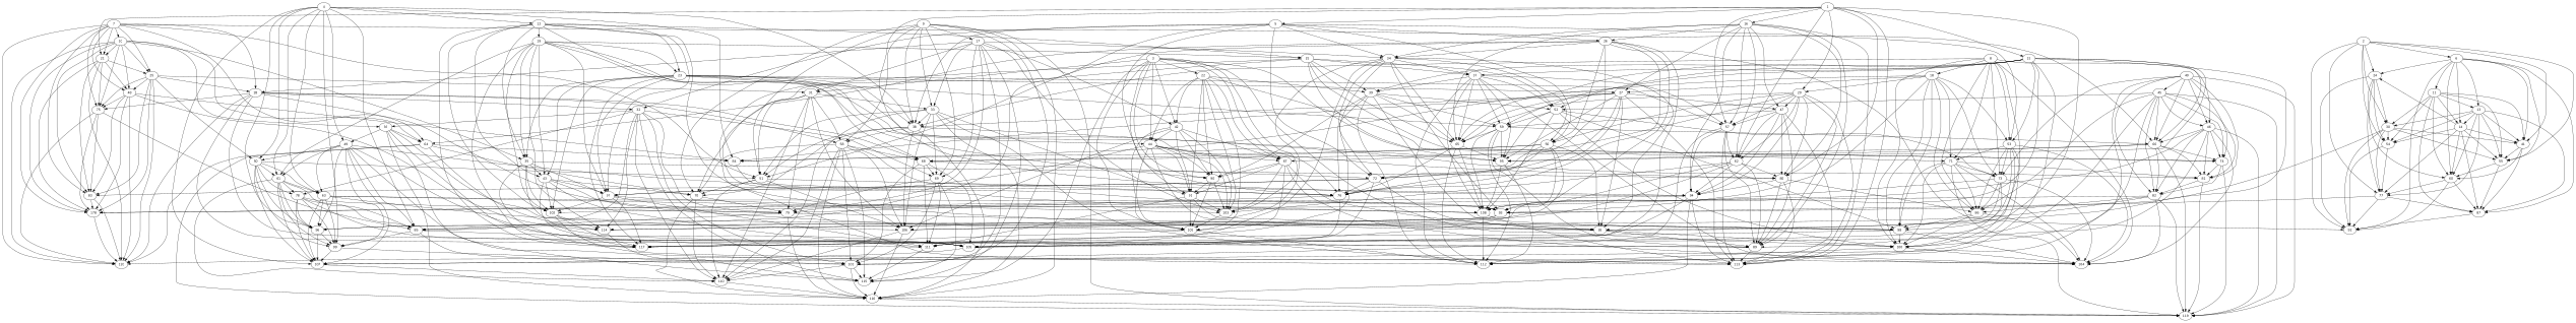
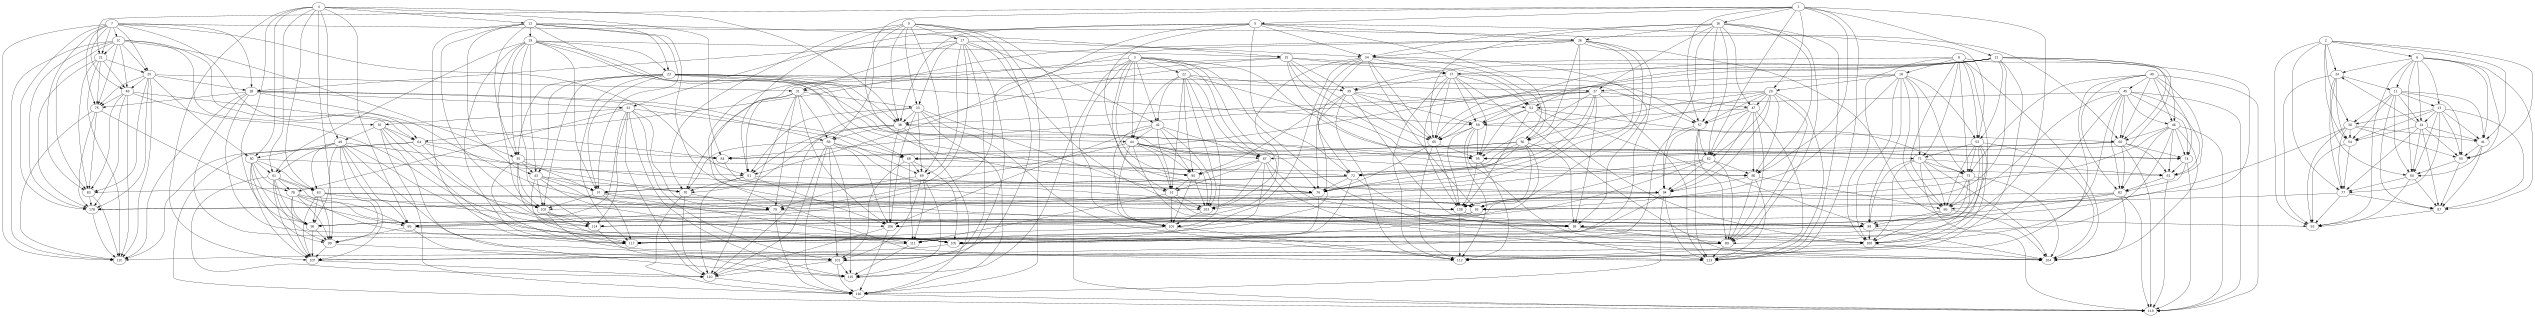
  digraph {
    fontname=Nunito
    node [fontname=Nunito]
    edge [fontname=Nunito]
    n1 [label=1]
    n2 [label=5]
    n3 [label=15]
    n4 [label=16]
    n5 [label=20]
    n6 [label=21]
    n7 [label=57]
    n8 [label=62]
    n9 [label=80]
    n10 [label=89]
    n11 [label=94]
    n12 [label=113]
    n13 [label=38]
    n14 [label=85]
    n15 [label=26]
    n16 [label=32]
    n17 [label=34]
    n18 [label=53]
    n19 [label=56]
    n20 [label=72]
    n21 [label=76]
    n22 [label=66]
    n23 [label=88]
    n24 [label=37]
    n25 [label=39]
    n26 [label=52]
    n27 [label=59]
    n28 [label=65]
    n29 [label=95]
    n30 [label=108]
    n31 [label=112]
    n32 [label=27]
    n33 [label=47]
    n34 [label=67]
    n35 [label=25]
    n36 [label=48]
    n37 [label=75]
    n38 [label=83]
    n39 [label=178]
    n40 [label=120]
    n41 [label=107]
    n42 [label=103]
    n43 [label=96]
    n44 [label=114]
    n45 [label=86]
    n46 [label=116]
    n47 [label=117]
    n48 [label=2]
    n49 [label=6]
    n50 [label=24]
    n51 [label=30]
    n52 [label=41]
    n53 [label=54]
    n54 [label=55]
    n55 [label=77]
    n56 [label=92]
    n57 [label=11]
    n58 [label=13]
    n59 [label=14]
    n60 [label=60]
    n61 [label=87]
    n62 [label=93]
    n63 [label=3]
    n64 [label=22]
    n65 [label=31]
    n66 [label=42]
    n67 [label=44]
    n68 [label=71]
    n69 [label=90]
    n70 [label=91]
    n71 [label=100]
    n72 [label=105]
    n73 [label=115]
    n74 [label=74]
    n75 [label=51]
    n76 [label=33]
    n77 [label=58]
    n78 [label=70]
    n79 [label=79]
    n80 [label=106]
    n81 [label=110]
    n82 [label=97]
    n83 [label=104]
    n84 [label=73]
    n85 [label=98]
    n86 [label=119]
    n87 [label=81]
    n88 [label=111]
    n89 [label=4]
    n90 [label=12]
    n91 [label=49]
    n92 [label=50]
    n93 [label=61]
    n94 [label=63]
    n95 [label=84]
    n96 [label=99]
    n97 [label=35]
    n98 [label=19]
    n99 [label=23]
    n100 [label=29]
    n101 [label=43]
    n102 [label=68]
    n103 [label=102]
    n104 [label=109]
    n105 [label=78]
    n106 [label=101]
    n107 [label=64]
    n108 [label=69]
    n109 [label=36]
    n110 [label=7]
    n111 [label=10]
    n112 [label=28]
    n113 [label=82]
    n114 [label=8]
    n115 [label=18]
    n116 [label=46]
    n117 [label=9]
    n118 [label=17]
    n119 [label=40]
    n120 [label=45]
    n1 -> n2
    n1 -> n3
    n1 -> n4
    n1 -> n5
    n1 -> n6
    n1 -> n7
    n1 -> n8
    n1 -> n9
    n1 -> n10
    n1 -> n11
    n1 -> n12
    n2 -> n13
    n2 -> n14
    n2 -> n15
    n2 -> n16
    n2 -> n17
    n2 -> n18
    n2 -> n19
    n2 -> n20
    n2 -> n21
    n3 -> n18
    n3 -> n22
    n3 -> n23
    n3 -> n24
    n3 -> n25
    n3 -> n26
    n3 -> n27
    n3 -> n28
    n3 -> n29
    n3 -> n30
    n3 -> n31
    n4 -> n7
    n4 -> n8
    n4 -> n9
    n4 -> n10
    n4 -> n11
    n4 -> n12
    n4 -> n15
    n4 -> n17
    n4 -> n28
    n4 -> n32
    n4 -> n33
    n5 -> n7
    n5 -> n8
    n5 -> n9
    n5 -> n10
    n5 -> n11
    n5 -> n12
    n5 -> n19
    n5 -> n28
    n5 -> n33
    n5 -> n34
    n6 -> n35
    n6 -> n36
    n6 -> n37
    n6 -> n38
    n6 -> n39
    n6 -> n40
    n7 -> n8
    n7 -> n10
    n7 -> n11
    n7 -> n12
    n7 -> n41
    n8 -> n9
    n8 -> n10
    n8 -> n11
    n8 -> n42
    n8 -> n43
    n8 -> n44
    n9 -> n10
    n9 -> n11
    n9 -> n12
    n9 -> n45
    n10 -> n12
    n11 -> n12
    n11 -> n39
    n11 -> n46
    n11 -> n47
    n13 -> n46
    n13 -> n75
    n13 -> n77
    n13 -> n78
    n13 -> n80
    n13 -> n87
    n14 -> n96
    n14 -> n104
    n14 -> n106
    n15 -> n17
    n15 -> n19
    n15 -> n20
    n15 -> n21
    n15 -> n56
    n15 -> n62
    n15 -> n75
    n15 -> n104
    n15 -> n107
    n16 -> n14
    n16 -> n44
    n16 -> n73
    n16 -> n79
    n16 -> n81
    n16 -> n105
    n16 -> n106
    n16 -> n108
    n16 -> n109
    n17 -> n19
    n17 -> n20
    n17 -> n21
    n17 -> n23
    n17 -> n24
    n17 -> n28
    n17 -> n62
    n17 -> n80
    n17 -> n104
    n18 -> n31
    n18 -> n45
    n18 -> n68
    n18 -> n71
    n18 -> n83
    n18 -> n84
    n18 -> n85
    n19 -> n20
    n19 -> n21
    n19 -> n23
    n19 -> n62
    n19 -> n95
    n19 -> n102
    n19 -> n104
    n20 -> n21
    n20 -> n23
    n20 -> n38
    n20 -> n82
    n20 -> n104
    n21 -> n79
    n21 -> n104
    n22 -> n29
    n22 -> n74
    n22 -> n86
    n22 -> n87
    n22 -> n102
    n22 -> n113
    n23 -> n10
    n23 -> n71
    n24 -> n7
    n24 -> n25
    n24 -> n26
    n24 -> n27
    n24 -> n28
    n24 -> n29
    n24 -> n30
    n24 -> n31
    n24 -> n83
    n25 -> n26
    n25 -> n27
    n25 -> n28
    n25 -> n31
    n25 -> n47
    n25 -> n69
    n25 -> n85
    n26 -> n27
    n26 -> n29
    n26 -> n30
    n26 -> n71
    n26 -> n84
    n26 -> n85
    n27 -> n10
    n27 -> n22
    n27 -> n28
    n27 -> n29
    n27 -> n30
    n27 -> n31
    n28 -> n21
    n28 -> n29
    n28 -> n30
    n28 -> n31
    n29 -> n30
    n29 -> n31
    n30 -> n12
    n30 -> n31
    n32 -> n12
    n32 -> n13
    n32 -> n20
    n32 -> n21
    n32 -> n23
    n32 -> n28
    n32 -> n29
    n32 -> n33
    n32 -> n95
    n33 -> n7
    n33 -> n8
    n33 -> n9
    n33 -> n10
    n33 -> n11
    n33 -> n12
    n33 -> n27
    n34 -> n23
    n34 -> n42
    n34 -> n69
    n34 -> n70
    n34 -> n72
    n34 -> n83
    n35 -> n36
    n35 -> n37
    n35 -> n38
    n35 -> n39
    n35 -> n40
    n35 -> n65
    n35 -> n92
    n35 -> n112
    n36 -> n37
    n36 -> n38
    n36 -> n39
    n36 -> n40
    n36 -> n44
    n36 -> n95
    n37 -> n14
    n37 -> n38
    n37 -> n39
    n37 -> n40
    n38 -> n39
    n38 -> n40
    n39 -> n40
    n41 -> n81
    n42 -> n72
    n43 -> n41
    n43 -> n96
    n44 -> n73
    n45 -> n71
    n45 -> n83
    n45 -> n85
    n46 -> n86
    n48 -> n49
    n48 -> n50
    n48 -> n51
    n48 -> n52
    n48 -> n53
    n48 -> n54
    n48 -> n55
    n48 -> n56
    n49 -> n50
    n49 -> n52
    n49 -> n54
    n49 -> n56
    n49 -> n57
    n49 -> n58
    n49 -> n59
    n49 -> n60
    n49 -> n61
-   n50 -> n51
+   n50 -> n57
    n50 -> n53
    n50 -> n55
    n50 -> n56
    n50 -> n60
    n51 -> n52
    n51 -> n53
    n51 -> n54
    n51 -> n55
    n51 -> n56
    n51 -> n62
    n52 -> n54
    n52 -> n60
    n52 -> n61
    n53 -> n55
    n53 -> n56
    n54 -> n60
    n54 -> n61
    n55 -> n56
    n55 -> n61
    n55 -> n62
    n57 -> n51
    n57 -> n52
    n57 -> n53
    n57 -> n54
    n57 -> n58
    n57 -> n59
    n57 -> n60
    n57 -> n61
    n58 -> n51
    n58 -> n52
    n58 -> n53
    n58 -> n54
    n58 -> n55
    n58 -> n59
    n58 -> n60
    n58 -> n61
    n59 -> n50
    n59 -> n52
    n59 -> n53
    n59 -> n54
    n59 -> n55
    n59 -> n60
    n59 -> n61
    n60 -> n55
    n60 -> n56
    n60 -> n61
    n61 -> n56
    n62 -> n43
    n62 -> n80
    n63 -> n34
    n63 -> n42
    n63 -> n64
    n63 -> n65
    n63 -> n66
    n63 -> n67
    n63 -> n68
    n63 -> n69
    n63 -> n70
    n63 -> n71
    n63 -> n72
    n63 -> n73
    n64 -> n25
    n64 -> n34
    n64 -> n42
    n64 -> n66
    n64 -> n67
    n64 -> n69
    n64 -> n70
    n64 -> n72
    n64 -> n74
    n65 -> n75
    n65 -> n76
    n65 -> n77
    n65 -> n78
    n65 -> n79
    n65 -> n80
    n65 -> n81
    n66 -> n34
    n66 -> n42
    n66 -> n67
    n66 -> n69
    n66 -> n70
    n66 -> n72
    n66 -> n80
    n67 -> n21
    n67 -> n23
    n67 -> n34
    n67 -> n42
    n67 -> n69
    n67 -> n70
    n67 -> n72
    n67 -> n82
    n68 -> n45
    n68 -> n71
    n68 -> n83
    n68 -> n84
    n68 -> n85
    n68 -> n86
    n68 -> n87
    n69 -> n42
    n69 -> n70
    n69 -> n72
    n70 -> n42
    n70 -> n72
    n70 -> n85
    n70 -> n88
    n71 -> n31
    n71 -> n83
    n72 -> n31
    n72 -> n47
    n74 -> n86
    n74 -> n87
    n74 -> n113
    n75 -> n11
    n75 -> n78
    n75 -> n80
    n75 -> n81
    n76 -> n12
    n76 -> n13
    n76 -> n46
    n76 -> n70
    n76 -> n75
    n76 -> n80
    n76 -> n81
    n76 -> n108
    n77 -> n21
    n77 -> n46
    n77 -> n73
    n77 -> n78
    n77 -> n80
    n77 -> n81
    n77 -> n102
    n77 -> n106
    n78 -> n46
    n78 -> n79
    n78 -> n81
    n79 -> n14
    n79 -> n23
    n79 -> n46
    n80 -> n46
    n80 -> n81
    n81 -> n46
    n82 -> n30
    n82 -> n47
    n82 -> n88
    n82 -> n103
    n84 -> n23
    n84 -> n30
    n84 -> n45
    n84 -> n71
    n84 -> n83
    n85 -> n71
    n85 -> n83
    n85 -> n88
    n87 -> n86
    n87 -> n113
    n88 -> n73
    n89 -> n13
    n89 -> n14
    n89 -> n41
    n89 -> n43
    n89 -> n90
    n89 -> n91
    n89 -> n92
    n89 -> n93
    n89 -> n94
    n89 -> n95
    n89 -> n96
    n90 -> n23
    n90 -> n47
    n90 -> n82
    n90 -> n97
    n90 -> n98
    n90 -> n99
    n90 -> n100
    n90 -> n101
    n90 -> n102
    n90 -> n103
    n91 -> n12
    n91 -> n14
    n91 -> n21
    n91 -> n41
    n91 -> n43
    n91 -> n92
    n91 -> n93
    n91 -> n94
    n91 -> n96
    n91 -> n104
    n92 -> n41
    n92 -> n43
    n92 -> n75
    n92 -> n93
    n92 -> n94
    n92 -> n96
    n92 -> n105
    n93 -> n14
    n93 -> n41
    n93 -> n43
    n93 -> n81
    n93 -> n94
    n93 -> n96
    n93 -> n105
    n94 -> n41
    n94 -> n42
    n94 -> n43
    n94 -> n62
    n94 -> n80
    n94 -> n96
    n95 -> n62
    n96 -> n41
    n96 -> n106
    n97 -> n9
    n97 -> n10
    n97 -> n47
    n97 -> n82
    n97 -> n101
    n97 -> n103
    n98 -> n9
    n98 -> n44
    n98 -> n47
    n98 -> n69
    n98 -> n82
    n98 -> n93
    n98 -> n97
    n98 -> n99
    n98 -> n100
    n98 -> n101
    n98 -> n103
    n99 -> n7
    n99 -> n13
    n99 -> n27
    n99 -> n29
    n99 -> n32
    n99 -> n47
    n99 -> n67
    n99 -> n82
    n99 -> n97
    n99 -> n101
    n99 -> n103
    n100 -> n24
    n100 -> n25
    n100 -> n26
    n100 -> n28
    n100 -> n29
    n100 -> n30
    n100 -> n31
    n100 -> n74
    n101 -> n47
    n101 -> n72
    n101 -> n78
    n101 -> n82
    n101 -> n88
    n101 -> n103
    n102 -> n20
    n102 -> n88
    n102 -> n104
    n102 -> n106
    n102 -> n108
    n103 -> n44
    n103 -> n47
    n103 -> n83
    n104 -> n40
    n105 -> n14
    n105 -> n41
    n105 -> n43
    n105 -> n79
    n105 -> n96
    n105 -> n104
    n106 -> n46
    n106 -> n73
    n106 -> n81
    n107 -> n40
    n107 -> n44
    n107 -> n78
    n107 -> n86
    n107 -> n95
    n108 -> n73
    n108 -> n79
    n108 -> n88
    n108 -> n106
    n109 -> n46
    n109 -> n73
    n109 -> n85
    n109 -> n88
    n109 -> n91
    n109 -> n107
    n110 -> n6
    n110 -> n22
    n110 -> n35
    n110 -> n36
    n110 -> n37
    n110 -> n38
    n110 -> n39
    n110 -> n40
    n110 -> n75
    n110 -> n107
    n110 -> n111
    n110 -> n112
    n111 -> n6
    n111 -> n35
    n111 -> n36
    n111 -> n37
    n111 -> n38
    n111 -> n39
    n111 -> n40
    n111 -> n97
    n111 -> n107
    n111 -> n109
    n112 -> n10
    n112 -> n16
    n112 -> n37
    n112 -> n40
    n112 -> n77
    n112 -> n79
    n112 -> n102
    n112 -> n104
    n113 -> n39
    n113 -> n44
    n113 -> n45
    n113 -> n83
    n113 -> n86
    n114 -> n13
    n114 -> n18
    n114 -> n45
    n114 -> n68
    n114 -> n71
    n114 -> n83
    n114 -> n84
    n114 -> n85
    n114 -> n115
    n114 -> n116
    n115 -> n5
    n115 -> n18
    n115 -> n32
    n115 -> n45
    n115 -> n62
    n115 -> n68
    n115 -> n71
    n115 -> n84
    n115 -> n85
    n115 -> n95
    n116 -> n22
    n116 -> n74
    n116 -> n83
    n116 -> n86
    n116 -> n87
    n116 -> n88
    n116 -> n103
    n116 -> n113
    n117 -> n13
    n117 -> n46
    n117 -> n75
    n117 -> n76
    n117 -> n77
    n117 -> n78
    n117 -> n86
    n117 -> n106
    n117 -> n108
    n117 -> n118
    n118 -> n17
    n118 -> n42
    n118 -> n65
    n118 -> n66
    n118 -> n73
    n118 -> n76
    n118 -> n79
    n118 -> n106
    n118 -> n108
    n118 -> n112
    n119 -> n22
    n119 -> n41
    n119 -> n74
    n119 -> n84
    n119 -> n86
    n119 -> n87
    n119 -> n113
    n119 -> n116
    n119 -> n120
    n120 -> n22
    n120 -> n26
    n120 -> n45
    n120 -> n47
    n120 -> n71
    n120 -> n74
    n120 -> n86
    n120 -> n87
    n120 -> n113
    n120 -> n116
  }
